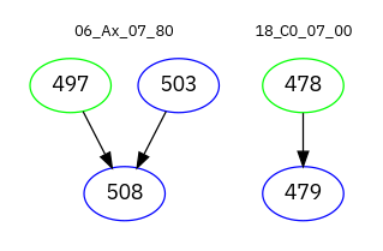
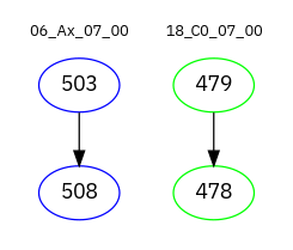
  digraph {
    fontname="IBM Plex Sans"
    node [color=blue fontname="IBM Plex Sans"]
    edge [color=black fontname="IBM Plex Sans"]
    n1 [label=503]
-   n2 [color=green label=497]
    n3 [label=508]
-   n4 [label=479]
+   n4 [color=green label=479]
    n5 [color=green label=478]
    subgraph cluster_1 {
      color=white
      fontsize=10
-     label="06_Ax_07_80"
+     label="06_Ax_07_00"
      n1
-     n2
      n3
    }
    subgraph cluster_2 {
      color=white
      fontsize=10
      label="18_C0_07_00"
      n4
      n5
    }
    n1 -> n3
-   n2 -> n3
-   n5 -> n4
+   n4 -> n5
  }
